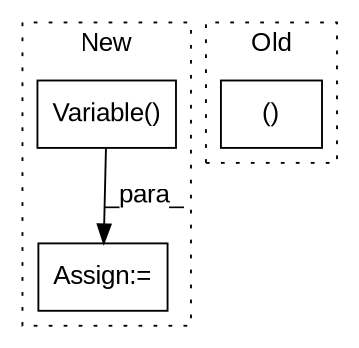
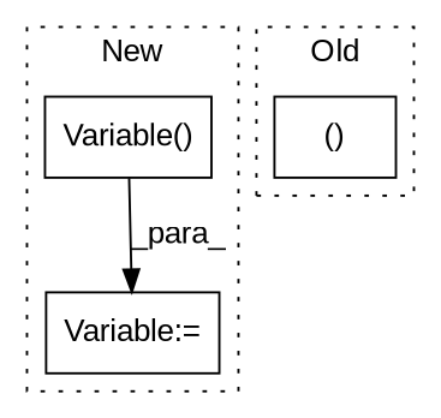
  digraph {
    fontname="Liberation Sans"
    node [shape=box fontname="Liberation Sans"]
    n1 [a=75 l="12,60" label="Variable()" s="5268,5303"]
-   n2 [a=68 l=3 label="Assign:=" s=5265]
+   n2 [a=68 l=3 label="Variable:=" s=5265]
    n3 [a=54 l=14 label="()" s=4080]
    subgraph cluster_1 {
      label=New
      style=dotted
      n1
      n2
    }
    subgraph cluster_2 {
      label=Old
      style=dotted
      n3
    }
    n1 -> n2 [label=_para_ fontname="Liberation Sans"]
  }
